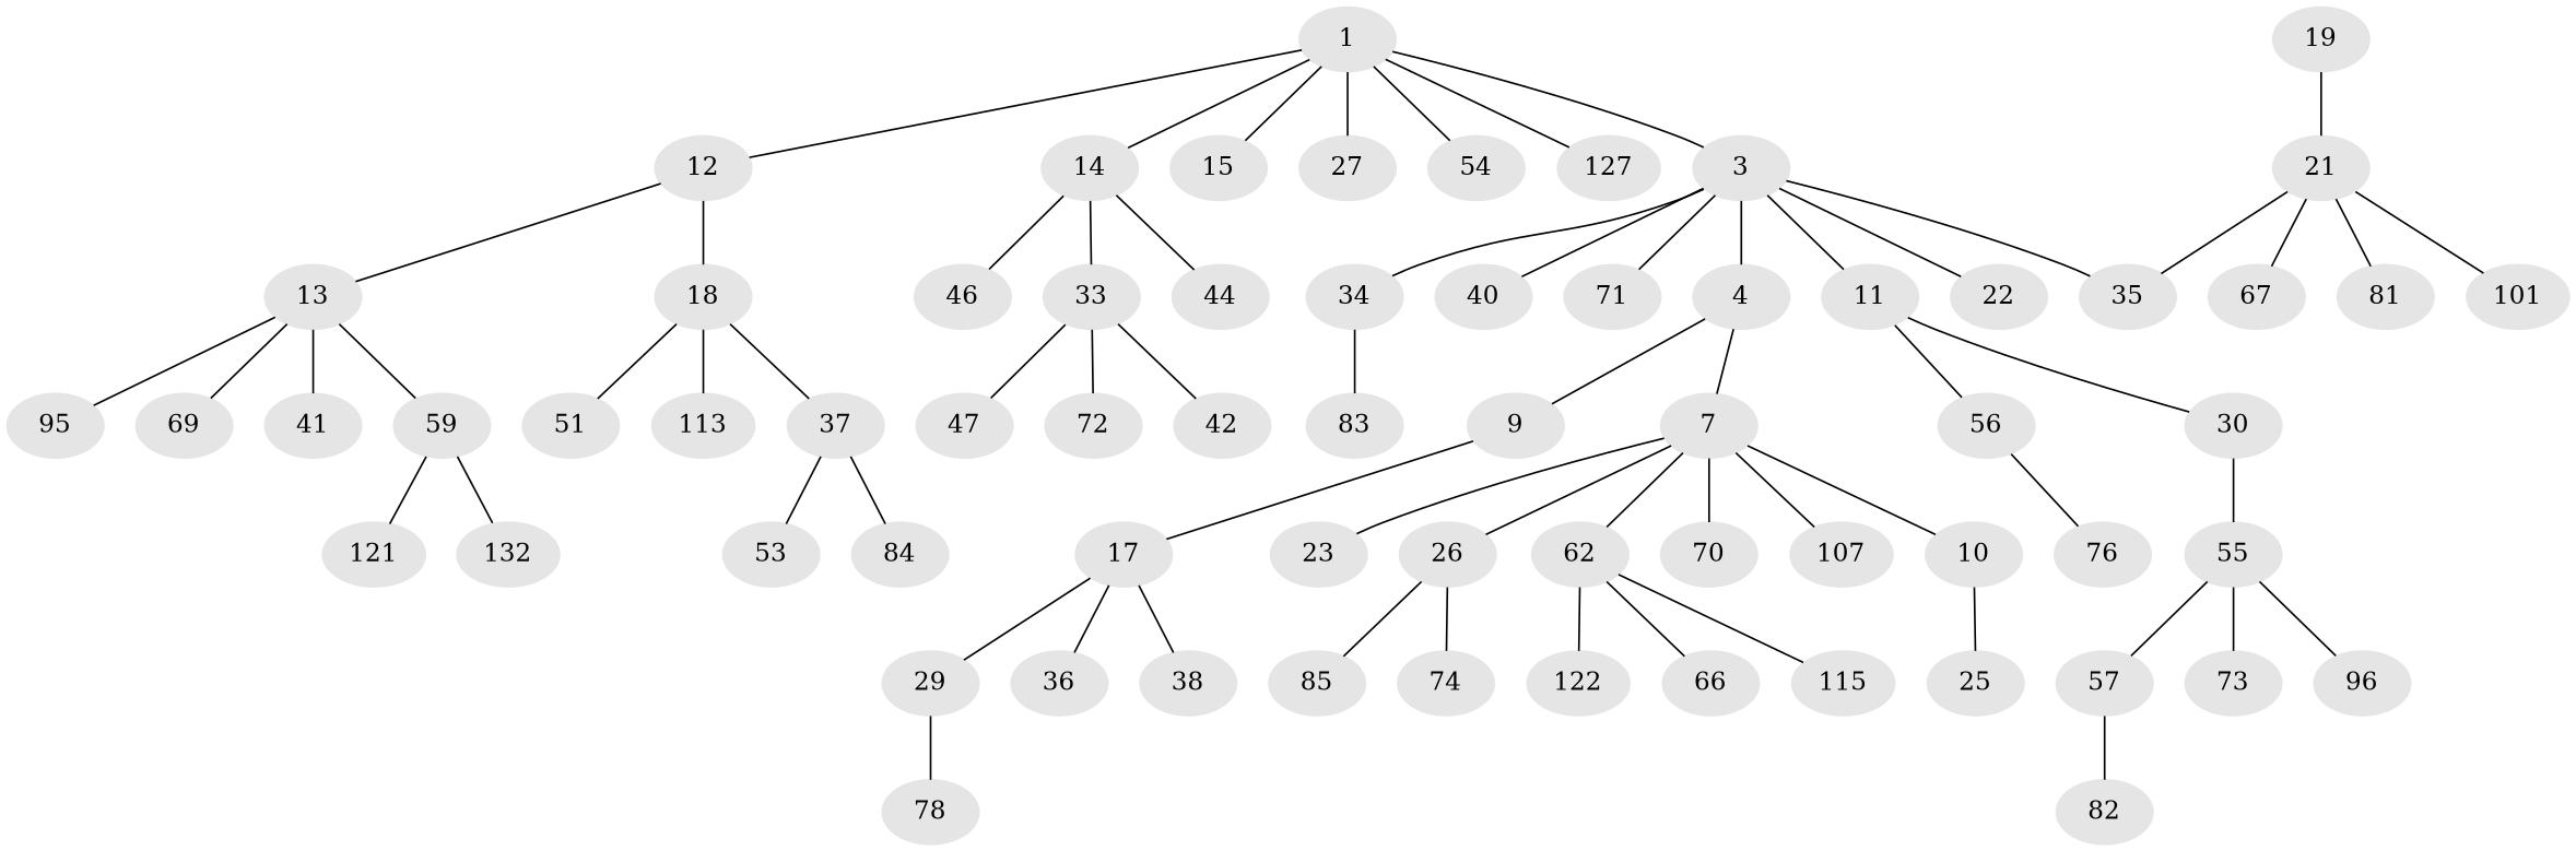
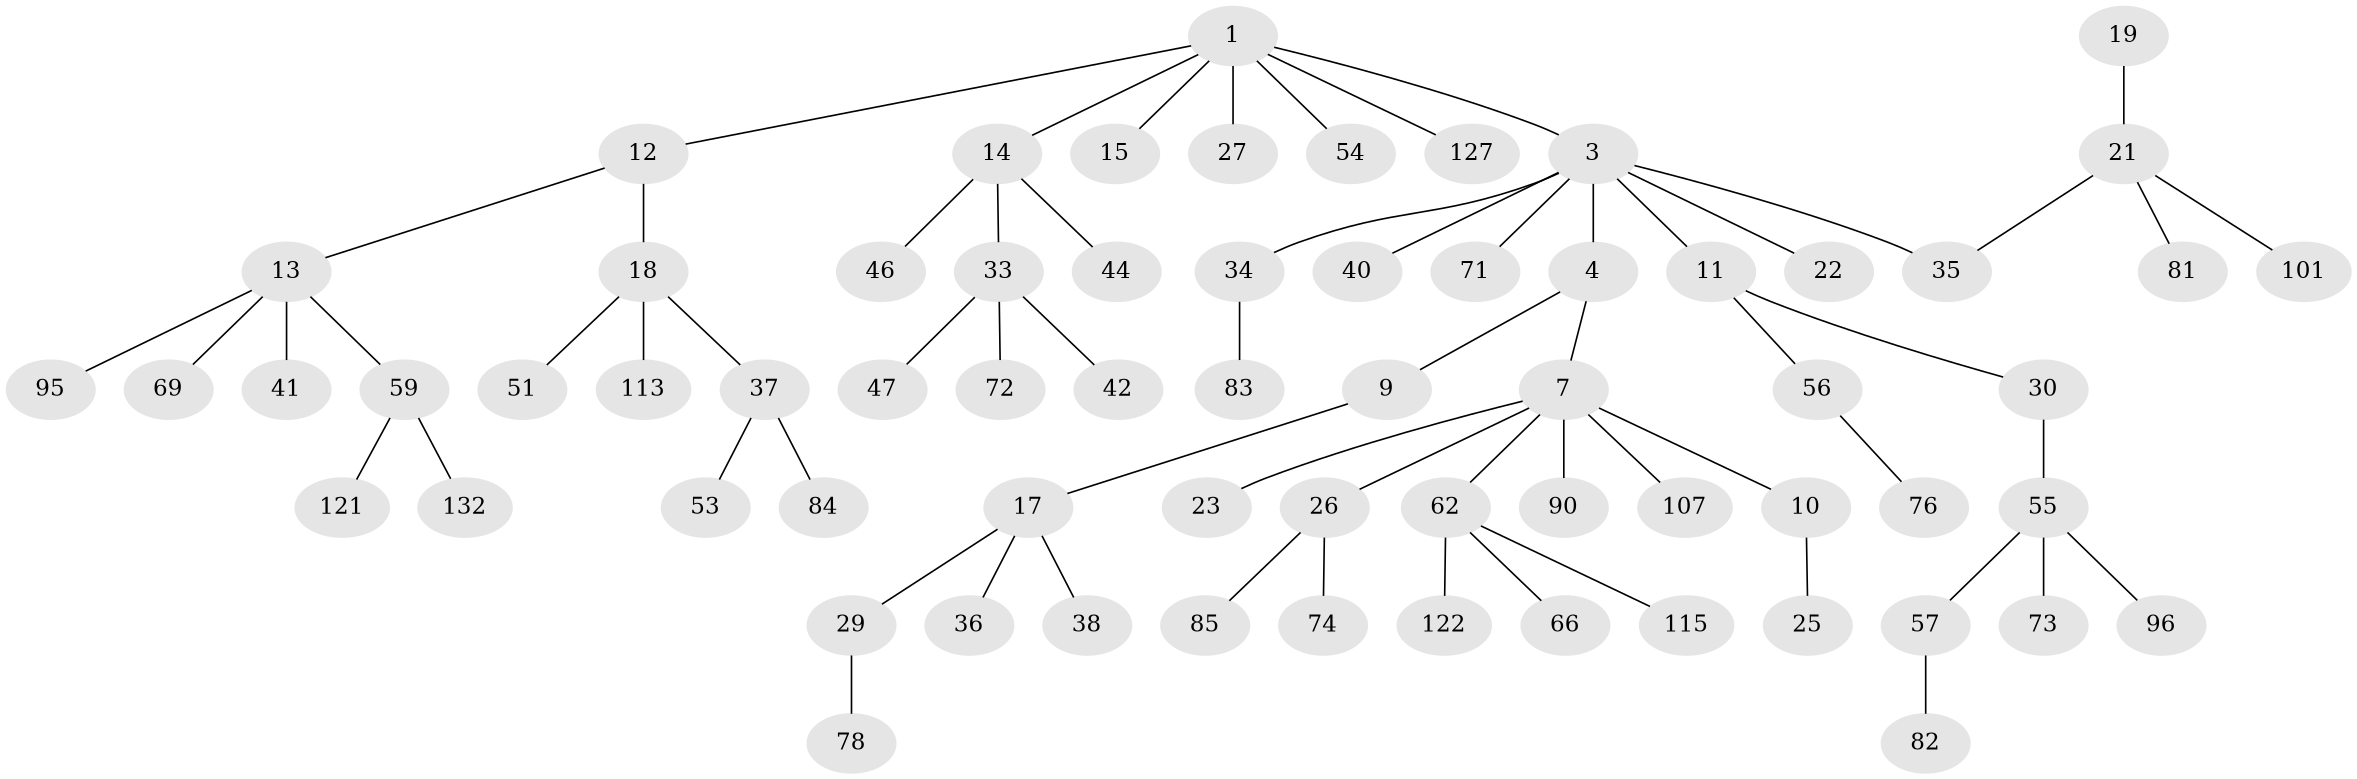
  graph {
    node [color=gray90 style=filled]
    1 [super="+2"]
    3 [super="+5"]
    12
    14
    15 [super="+110"]
    27 [super="+109+88"]
    54
    127
    4 [super="+6"]
    11
    22
    34 [super="+106"]
    40
    71
    35
    13 [super="+28"]
    18 [super="+20"]
    33 [super="+45"]
    44
    46 [super="+50"]
    7 [super="+8+16"]
    9
    30
    56
    19 [super="+105+39"]
    21 [super="+31"]
    83
    10 [super="+32"]
    23 [super="+49"]
    26
    62 [super="+63+94"]
-   70
+   70 [label=90]
    107
    17 [super="+80+79+24"]
    25 [super="+43+77"]
    74
    85
    66 [super="+104"]
    115
    122
    29 [super="+131"]
    36
    38 [super="+133"]
    55
    76 [super="+135"]
    41 [super="+98"]
    59 [super="+92"]
    n48 [label=95 super="+86"]
    69
    37 [super="+130"]
    51
    113
    121
    132
    42
    47 [super="+116+68"]
    72 [super="+124"]
    78
    53 [super="+102"]
    84
-   67
    81
    101
    57 [super="+61+89"]
    73
    96
    82 [super="+111+136"]
    1 -- 3
    1 -- 12
    1 -- 14
    1 -- 15
    1 -- 27
    1 -- 54
    1 -- 127
    3 -- 4
    3 -- 11
    3 -- 22
    3 -- 34
    3 -- 40
    3 -- 71
    3 -- 35
    12 -- 13
    12 -- 18
    14 -- 33
    14 -- 44
    14 -- 46
    4 -- 7
    4 -- 9
    11 -- 30
    11 -- 56
    34 -- 83
    13 -- 41
    13 -- 59
    13 -- n48
    13 -- 69
    18 -- 37
    18 -- 51
    18 -- 113
    33 -- 42
    33 -- 47
    33 -- 72
    7 -- 10
    7 -- 23
    7 -- 26
    7 -- 62
    7 -- 70
    7 -- 107
    9 -- 17
    30 -- 55
    56 -- 76
    19 -- 21
    21 -- 35
-   21 -- 67
    21 -- 81
    21 -- 101
    10 -- 25
    26 -- 74
    26 -- 85
    62 -- 66
    62 -- 115
    62 -- 122
    17 -- 29
    17 -- 36
    17 -- 38
    29 -- 78
    55 -- 57
    55 -- 73
    55 -- 96
    59 -- 121
    59 -- 132
    37 -- 53
    37 -- 84
    57 -- 82
  }
